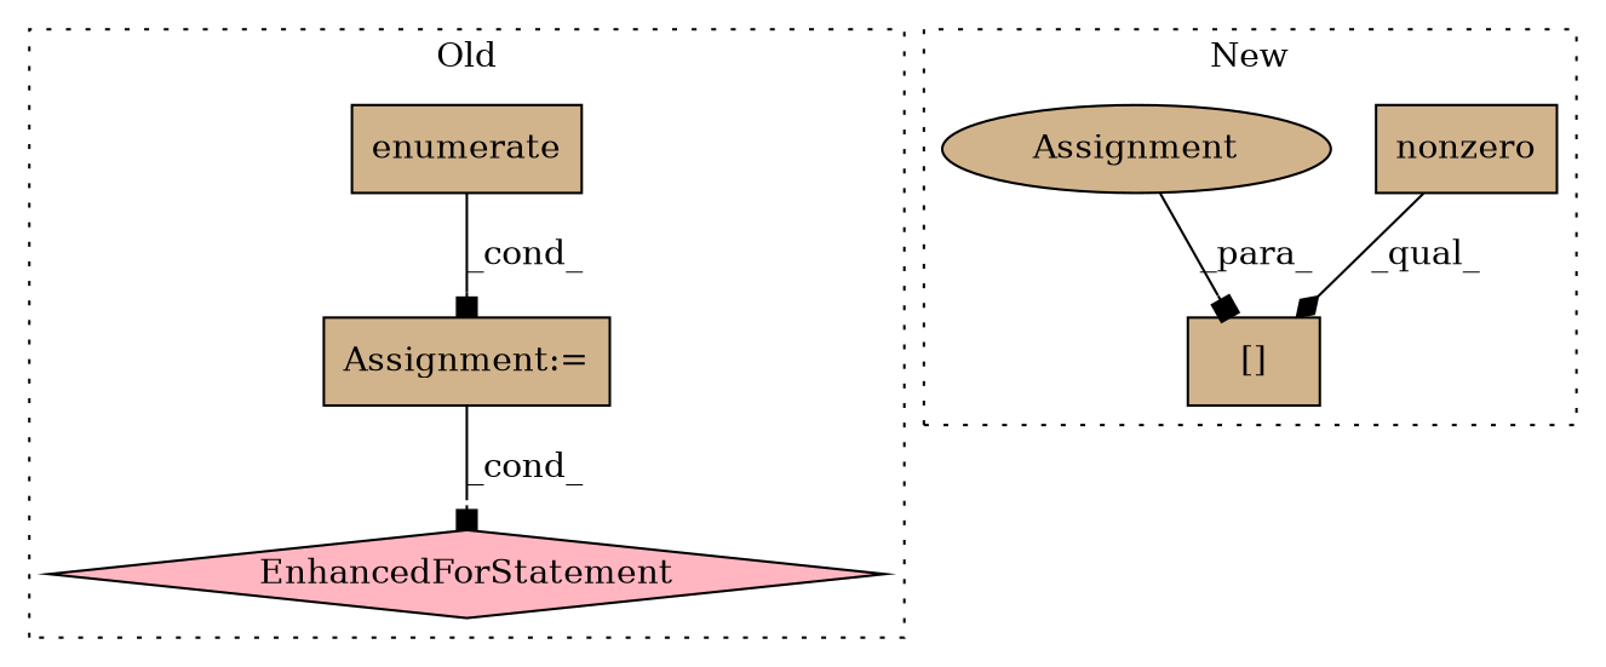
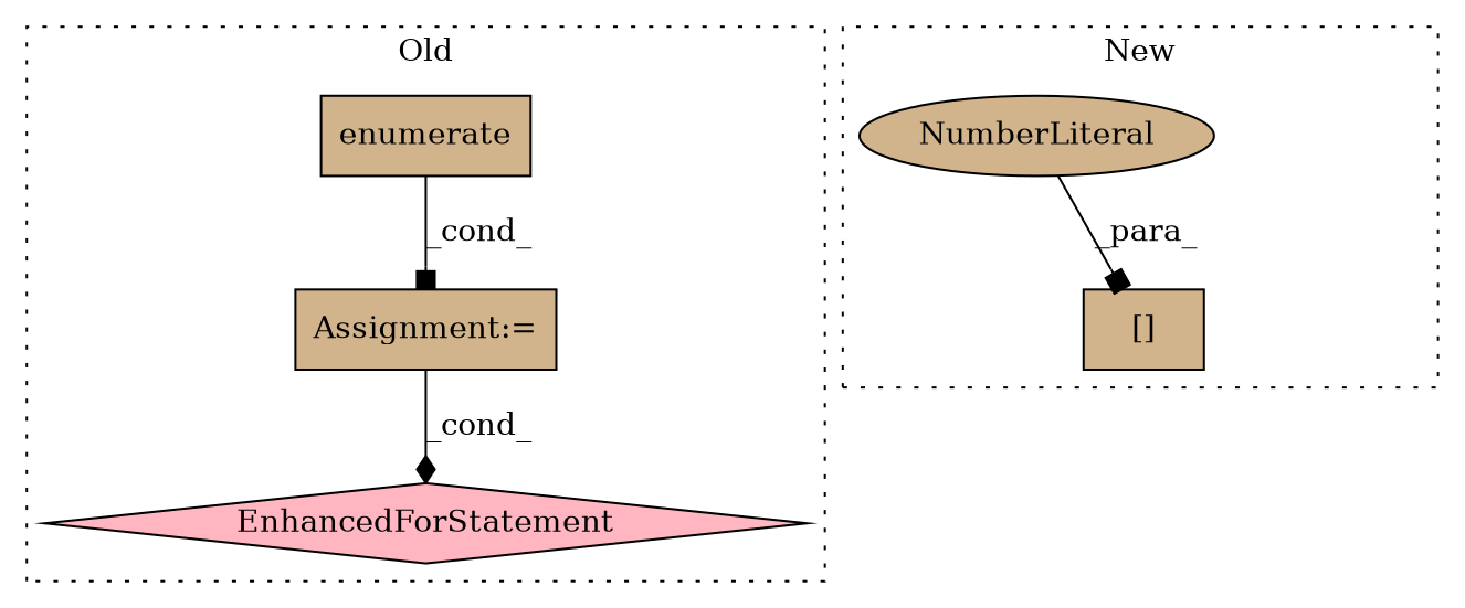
  digraph {
    node [a=32 fillcolor=tan l="68,2" s="20433,20540" shape=box style=filled]
    edge [arrowhead=box]
    n1 [l="10,1" label=enumerate s="20518,20539"]
    n2 [a=7 label="Assignment:="]
    n3 [a=70 fillcolor=lightpink label=EnhancedForStatement shape=diamond]
-   n4 [l=9 label=nonzero s=20317]
    n5 [a=2 l="3,1" label="[]" s="20396,20400"]
-   n6 [a=34 l=1 label=Assignment s=20399 shape=ellipse]
+   n6 [a=34 l=1 label=NumberLiteral s=20399 shape=ellipse]
    subgraph cluster_1 {
      label=Old
      style=dotted
      n1
      n2
      n3
    }
    subgraph cluster_2 {
      label=New
      style=dotted
-     n4
      n5
      n6
    }
    n1 -> n2 [label=_cond_]
-   n2 -> n3 [label=_cond_]
-   n4 -> n5 [arrowhead=diamond label=_qual_]
+   n2 -> n3 [arrowhead=diamond label=_cond_]
    n6 -> n5 [label=_para_]
  }
